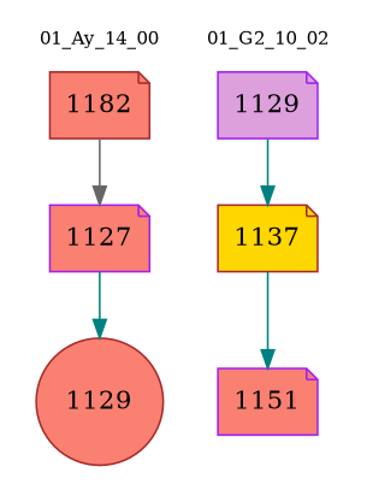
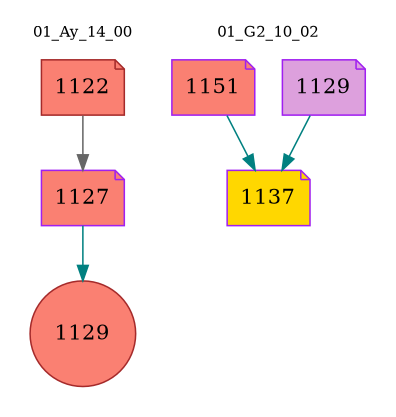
  digraph {
    node [color=brown fillcolor=salmon shape=note style=filled]
    edge [color=teal]
-   n1 [label=1182]
+   n1 [label=1122]
    n2 [color=purple label=1127]
    n3 [label=1129 shape=circle]
    n4 [color=purple fillcolor=plum label=1129]
-   n5 [fillcolor=gold label=1137]
+   n5 [color=purple fillcolor=gold label=1137]
    n6 [color=purple label=1151]
    subgraph cluster_1 {
      color=white
      fontsize=10
      label="01_Ay_14_00"
      n1
      n2
      n3
    }
    subgraph cluster_2 {
      color=white
      fontsize=10
      label="01_G2_10_02"
      n4
      n5
      n6
    }
    n1 -> n2 [color=gray40]
    n2 -> n3
    n4 -> n5
-   n5 -> n6
+   n6 -> n5
  }
